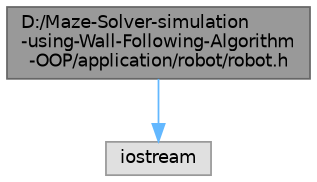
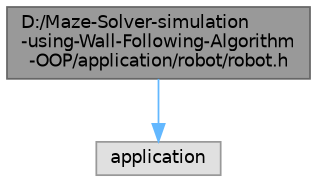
  digraph {
    node [fontname=Helvetica fontsize=10 shape=box style=filled]
    n1 [color=gray40 fillcolor=grey60 fontcolor=black height=0.2 label="D:/Maze-Solver-simulation\l-using-Wall-Following-Algorithm\l-OOP/application/robot/robot.h" width=0.4]
-   n2 [color=grey60 fillcolor="#E0E0E0" height=0.2 label=iostream width=0.4]
+   n2 [color=grey60 fillcolor="#E0E0E0" height=0.2 label=application width=0.4]
    n1 -> n2 [color=steelblue1 fontname=Helvetica fontsize=10 labelfontname=Helvetica labelfontsize=10 style=solid]
  }
